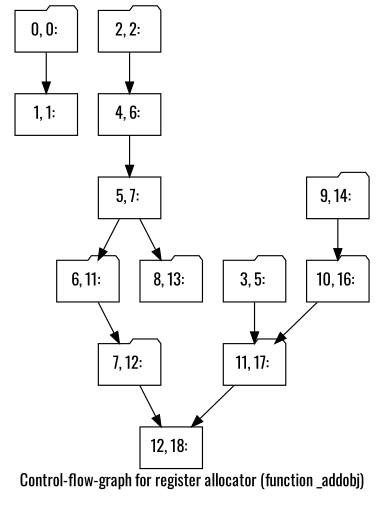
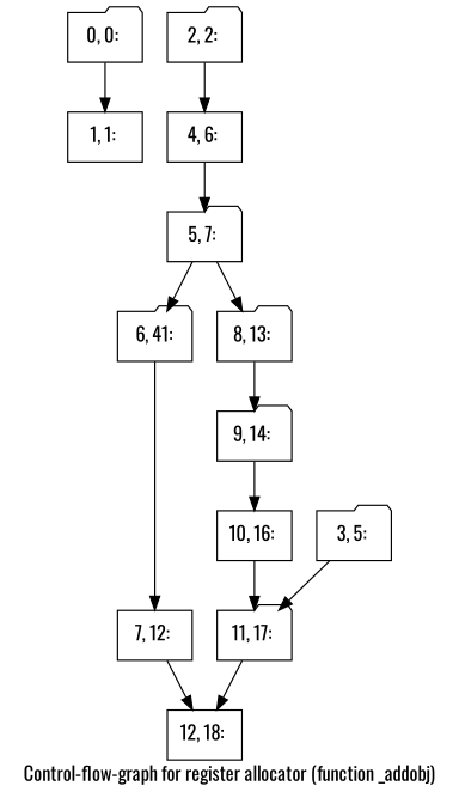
  digraph {
    fontname=Oswald
    label="Control-flow-graph for register allocator (function _addobj)"
    node [fontname=Oswald shape=folder]
    edge [fontname=Oswald]
    n1 [label="0, 0: "]
    n2 [label="1, 1: " shape=box]
    n3 [label="2, 2: "]
    n4 [label="4, 6: " shape=box]
    n5 [label="3, 5: "]
    n6 [label="11, 17: "]
-   n7 [label="5, 7: " shape=box]
+   n7 [label="5, 7: "]
    n8 [label="12, 18: " shape=box]
-   n9 [label="6, 11: "]
+   n9 [label="6, 41:"]
    n10 [label="8, 13: "]
-   n11 [label="7, 12: "]
+   n11 [label="7, 12: " shape=box]
    n12 [label="9, 14: "]
-   n13 [label="10, 16: "]
+   n13 [label="10, 16: " shape=box]
    n1 -> n2
    n3 -> n4
    n4 -> n7
    n5 -> n6
    n6 -> n8
    n7 -> n9
    n7 -> n10
    n9 -> n11
+   n10 -> n12
    n11 -> n8
    n12 -> n13
    n13 -> n6
  }
